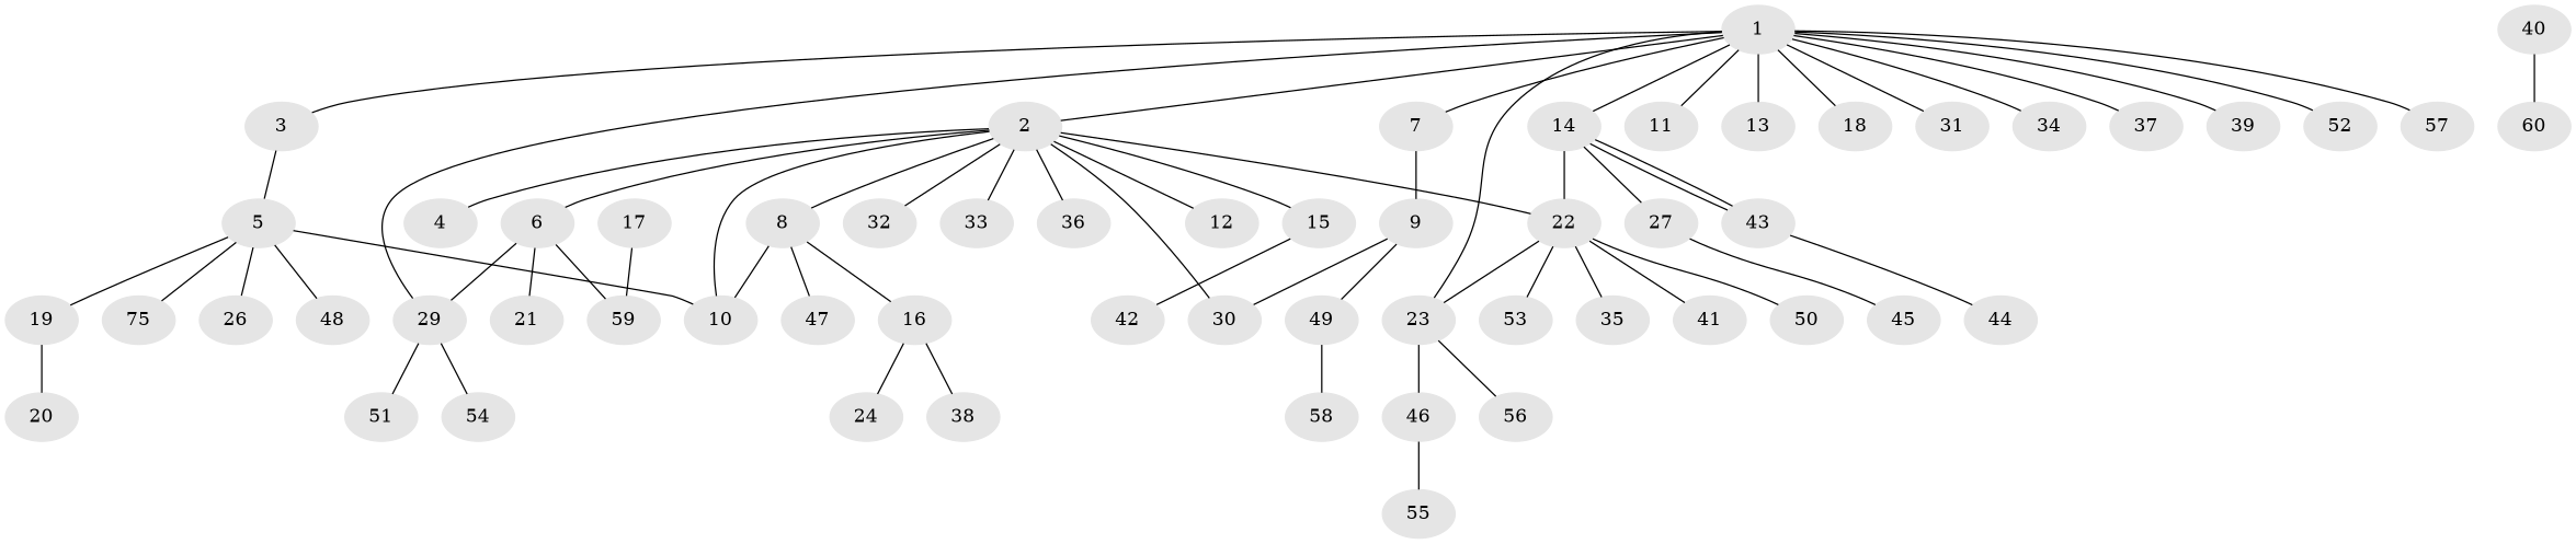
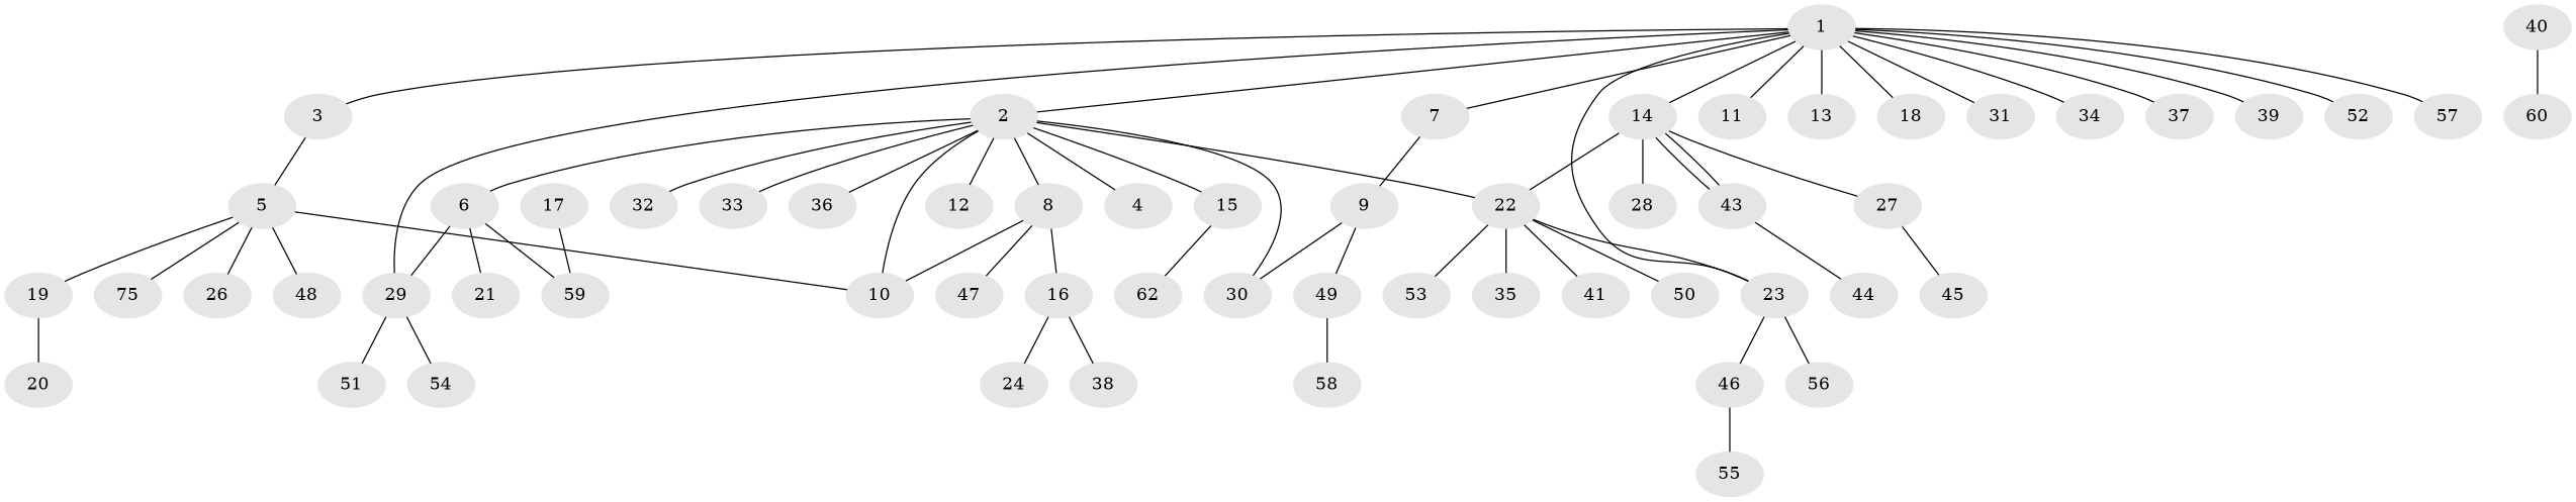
  graph {
    node [color=gray90 style=filled]
    1
    2
    3
    7
    11
    13
    14
    18
    23
    29
    31
    34
    37
    39
    52
    57
    4
    6
    8
    10
    12
    15
    22
    30
    32
    33
    36
    5
    9
    27
+   28
    43
    46
    56
    51
    54
    21
    59
    16
    47
-   42
+   42 [label=62]
    35
    41
    50
    53
    19
    n47 [label=75]
    26
    48
    20
    17
    49
    24
    38
    58
    40
    60
    45
    44
    55
    1 -- 2
    1 -- 3
    1 -- 7
    1 -- 11
    1 -- 13
    1 -- 14
    1 -- 18
    1 -- 23
    1 -- 29
    1 -- 31
    1 -- 34
    1 -- 37
    1 -- 39
    1 -- 52
    1 -- 57
    2 -- 4
    2 -- 6
    2 -- 8
    2 -- 10
    2 -- 12
    2 -- 15
    2 -- 22
    2 -- 30
    2 -- 32
    2 -- 33
    2 -- 36
    3 -- 5
    7 -- 9
    14 -- 22
    14 -- 27
+   14 -- 28
    14 -- 43
    14 -- 43
    23 -- 46
    23 -- 56
    29 -- 51
    29 -- 54
    6 -- 29
    6 -- 21
    6 -- 59
    8 -- 10
    8 -- 16
    8 -- 47
    15 -- 42
    22 -- 23
    22 -- 35
    22 -- 41
    22 -- 50
    22 -- 53
    5 -- 10
    5 -- 19
    5 -- n47
    5 -- 26
    5 -- 48
    9 -- 30
    9 -- 49
    27 -- 45
    43 -- 44
    46 -- 55
    16 -- 24
    16 -- 38
    19 -- 20
    17 -- 59
    49 -- 58
    40 -- 60
  }
